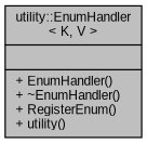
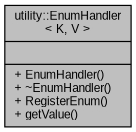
  digraph {
    fontname="Liberation Sans"
-   n1 [color=black fillcolor=grey75 fontcolor=black fontname="Liberation Sans" fontsize=10 height=0.2 label="{utility::EnumHandler\l\< K, V \>\n||+ EnumHandler()\l+ ~EnumHandler()\l+ RegisterEnum()\l+ utility()\l}" shape=record style=filled width=0.4]
+   n1 [color=black fillcolor=grey75 fontcolor=black fontname="Liberation Sans" fontsize=10 height=0.2 label="{utility::EnumHandler\l\< K, V \>\n||+ EnumHandler()\l+ ~EnumHandler()\l+ RegisterEnum()\l+ getValue()\l}" shape=record style=filled width=0.4]
  }
